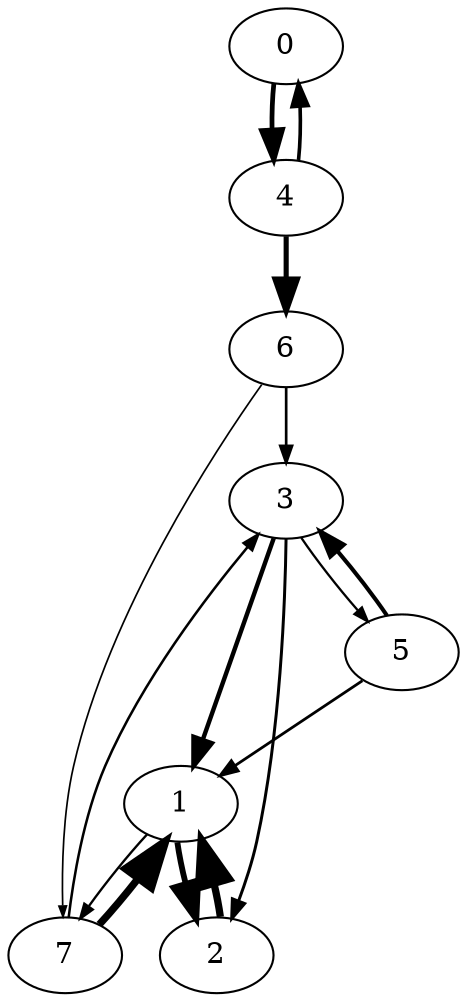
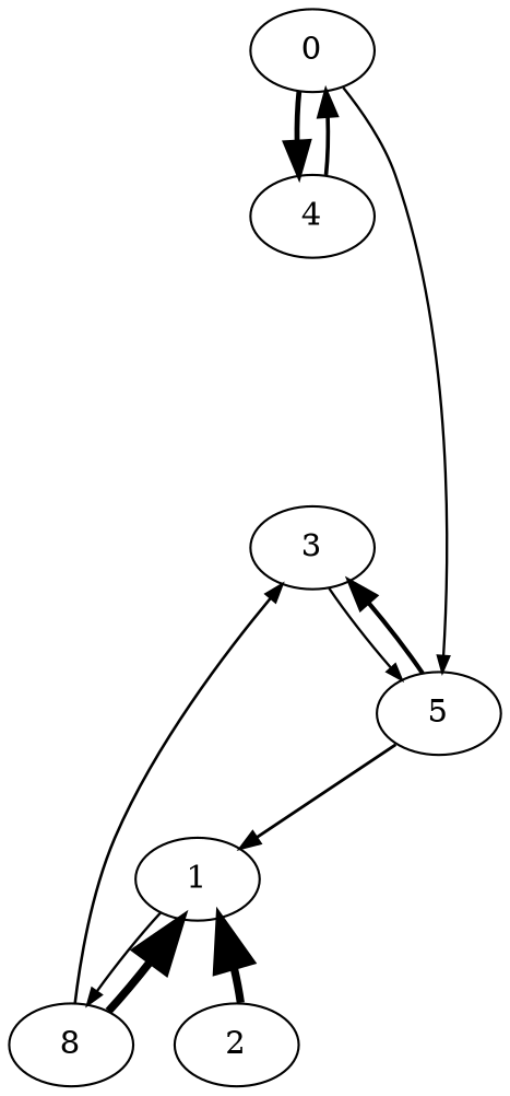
  digraph {
    fontname="DejaVu Serif"
    node [fontname="DejaVu Serif"]
    edge [fontname="DejaVu Serif"]
    0
    4
    5
    3
    1
    2
-   6
-   7
+   7 [label=8]
    0 -> 4 [arrowsize=1.4275635241055287 penwidth=2.267306773579369]
+   0 -> 5 [arrowsize=0.6965612229204887 penwidth=1.1063031187560706]
    4 -> 0 [arrowsize=1.0852606947802685 penwidth=1.7236493387686618]
-   4 -> 6 [arrowsize=1.530914051256942 penwidth=2.4314517284669077]
    5 -> 3 [arrowsize=1.2256017504121617 penwidth=1.9465439565369627]
    5 -> 1 [arrowsize=0.8363585335116765 penwidth=1.3283341414597216]
    3 -> 5 [arrowsize=0.6832773847003789 penwidth=1.085205258053543]
-   3 -> 1 [arrowsize=1.3250846985673785 penwidth=2.1045462859599544]
-   3 -> 2 [arrowsize=0.8937034323715994 penwidth=1.419411333766658]
-   1 -> 2 [arrowsize=1.7455128971339227 penwidth=2.7722851895656424]
    1 -> 7 [arrowsize=0.6998397061794187 penwidth=1.111510121579077]
    2 -> 1 [arrowsize=2.1769676682445342 penwidth=3.4575368848589667]
-   6 -> 3 [arrowsize=0.8016121324174722 penwidth=1.2731486808983383]
-   6 -> 7 [arrowsize=0.51 penwidth=0.81]
    7 -> 3 [arrowsize=0.7594211276405083 penwidth=1.206139438017278]
    7 -> 1 [arrowsize=2.21 penwidth=3.5100000000000002]
  }
